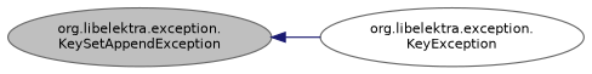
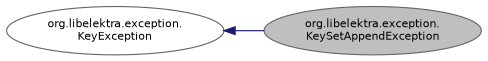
  digraph {
    rankdir=LR
    node [color=gray40 fontname=Helvetica fontsize=10 shape=ellipse style=filled]
    n1 [fillcolor=grey75 fontcolor=black height=0.2 label="org.libelektra.exception.\lKeySetAppendException" width=0.4]
    n2 [fillcolor=white height=0.2 label="org.libelektra.exception.\lKeyException" width=0.4]
-   n1 -> n2 [color=midnightblue dir=back fontname=Helvetica fontsize=10 labelfontname=Helvetica labelfontsize=10 style=solid]
+   n2 -> n1 [color=midnightblue dir=back fontname=Helvetica fontsize=10 labelfontname=Helvetica labelfontsize=10 style=solid]
  }
